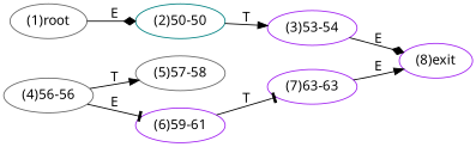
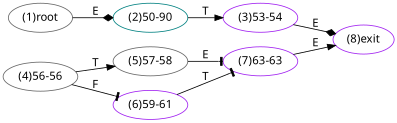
  digraph {
    fontname="Noto Sans"
    rankdir=LR
    node [color=purple fontname="Noto Sans"]
    edge [arrowhead=normal fontname="Noto Sans"]
    n1 [color=gray40 label="(1)root"]
-   n2 [color=teal label="(2)50-50"]
+   n2 [color=teal label="(2)50-90"]
    n3 [label="(3)53-54"]
    n4 [label="(8)exit"]
    n5 [color=gray40 label="(4)56-56"]
    n6 [color=gray40 label="(5)57-58"]
    n7 [label="(6)59-61"]
    n8 [label="(7)63-63"]
    n1 -> n2 [arrowhead=diamond label=E]
    n2 -> n3 [label=T]
    n3 -> n4 [arrowhead=diamond label=E]
    n5 -> n6 [label=T]
-   n5 -> n7 [arrowhead=tee label=E]
+   n5 -> n7 [arrowhead=tee label=F]
+   n6 -> n8 [arrowhead=tee label=E]
    n7 -> n8 [arrowhead=tee label=T]
    n8 -> n4 [label=E]
  }
